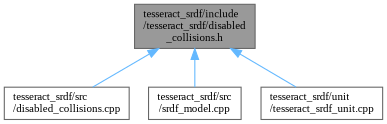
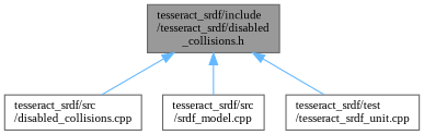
  digraph {
    fontname="Liberation Serif"
    node [color=grey40 fillcolor=white fontname="Liberation Serif" fontsize=10 shape=box style=filled]
    edge [color=steelblue1 dir=back fontname="Liberation Serif" fontsize=10 labelfontname=Helvetica labelfontsize=10 style=solid]
    n1 [color=gray40 fillcolor=grey60 fontcolor=black height=0.2 label="tesseract_srdf/include\l/tesseract_srdf/disabled\l_collisions.h" width=0.4]
    n2 [height=0.2 label="tesseract_srdf/src\l/disabled_collisions.cpp" width=0.4]
    n3 [height=0.2 label="tesseract_srdf/src\l/srdf_model.cpp" width=0.4]
-   n4 [height=0.2 label="tesseract_srdf/unit\l/tesseract_srdf_unit.cpp" width=0.4]
+   n4 [height=0.2 label="tesseract_srdf/test\l/tesseract_srdf_unit.cpp" width=0.4]
    n1 -> n2
    n1 -> n3
    n1 -> n4
  }
